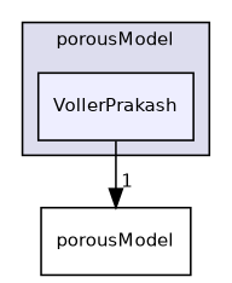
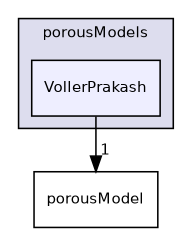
  digraph {
    compound=true
    node [fontname=Helvetica fontsize=10 shape=box]
    n1 [fillcolor="#eeeeff" label=VollerPrakash pencolor=black style=filled]
    n2 [label=porousModel]
    subgraph cluster_1 {
      bgcolor="#ddddee"
      fontname=Helvetica
      fontsize=10
-     label=porousModel
+     label=porousModels
      pencolor=black
      n1
    }
    n1 -> n2 [headlabel=1 labeldistance=1.5 labelfontname=Helvetica labelfontsize=10]
  }
